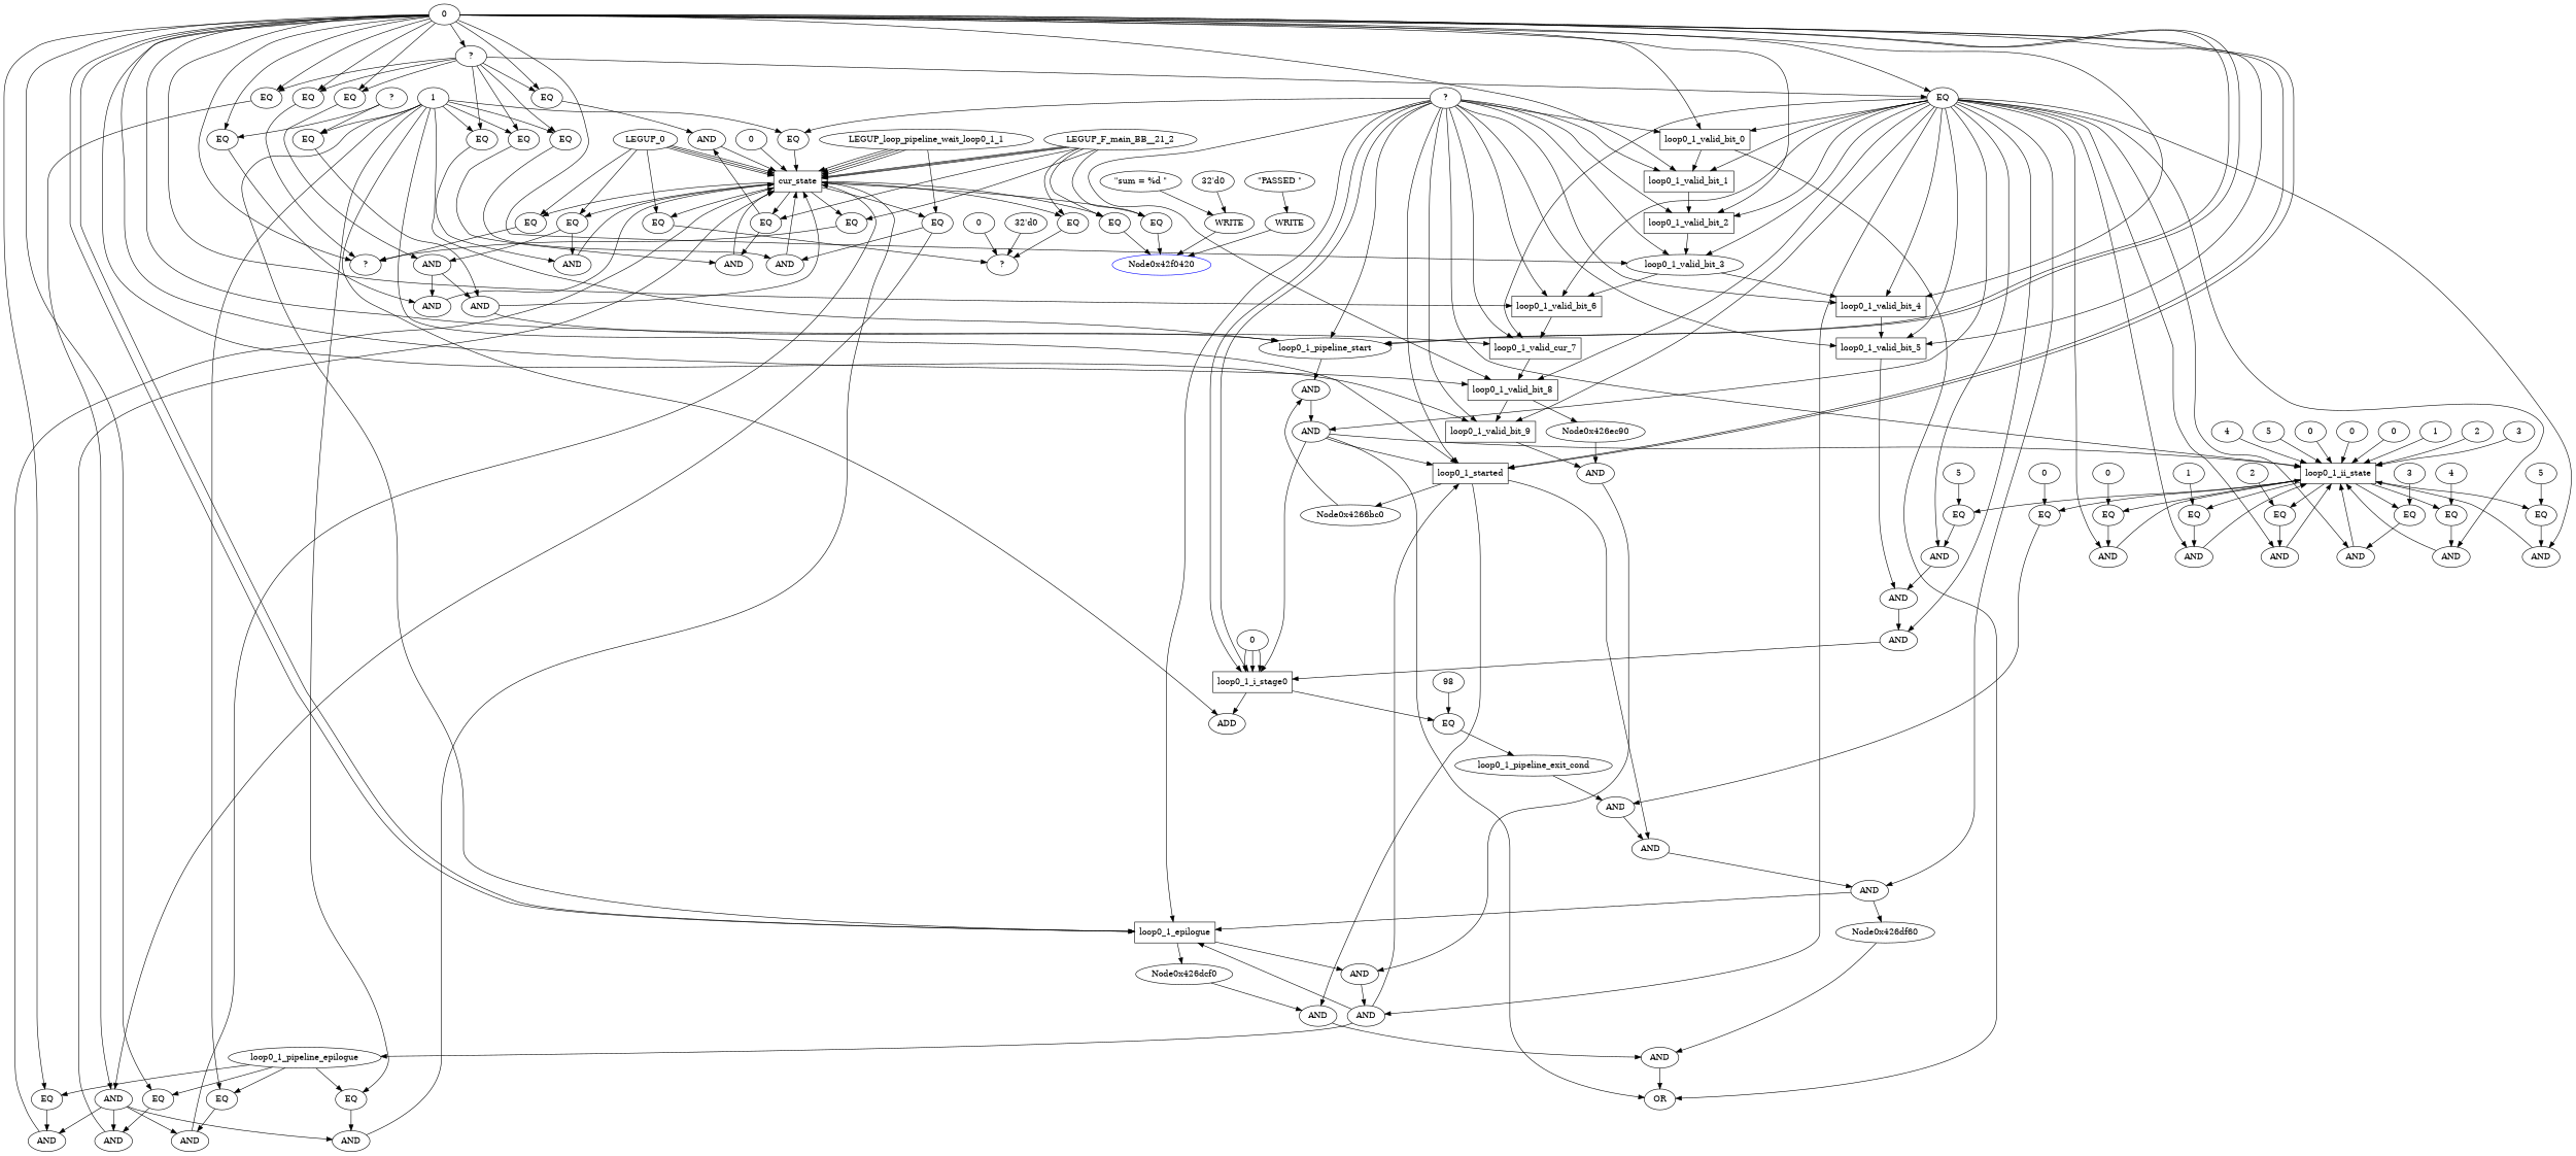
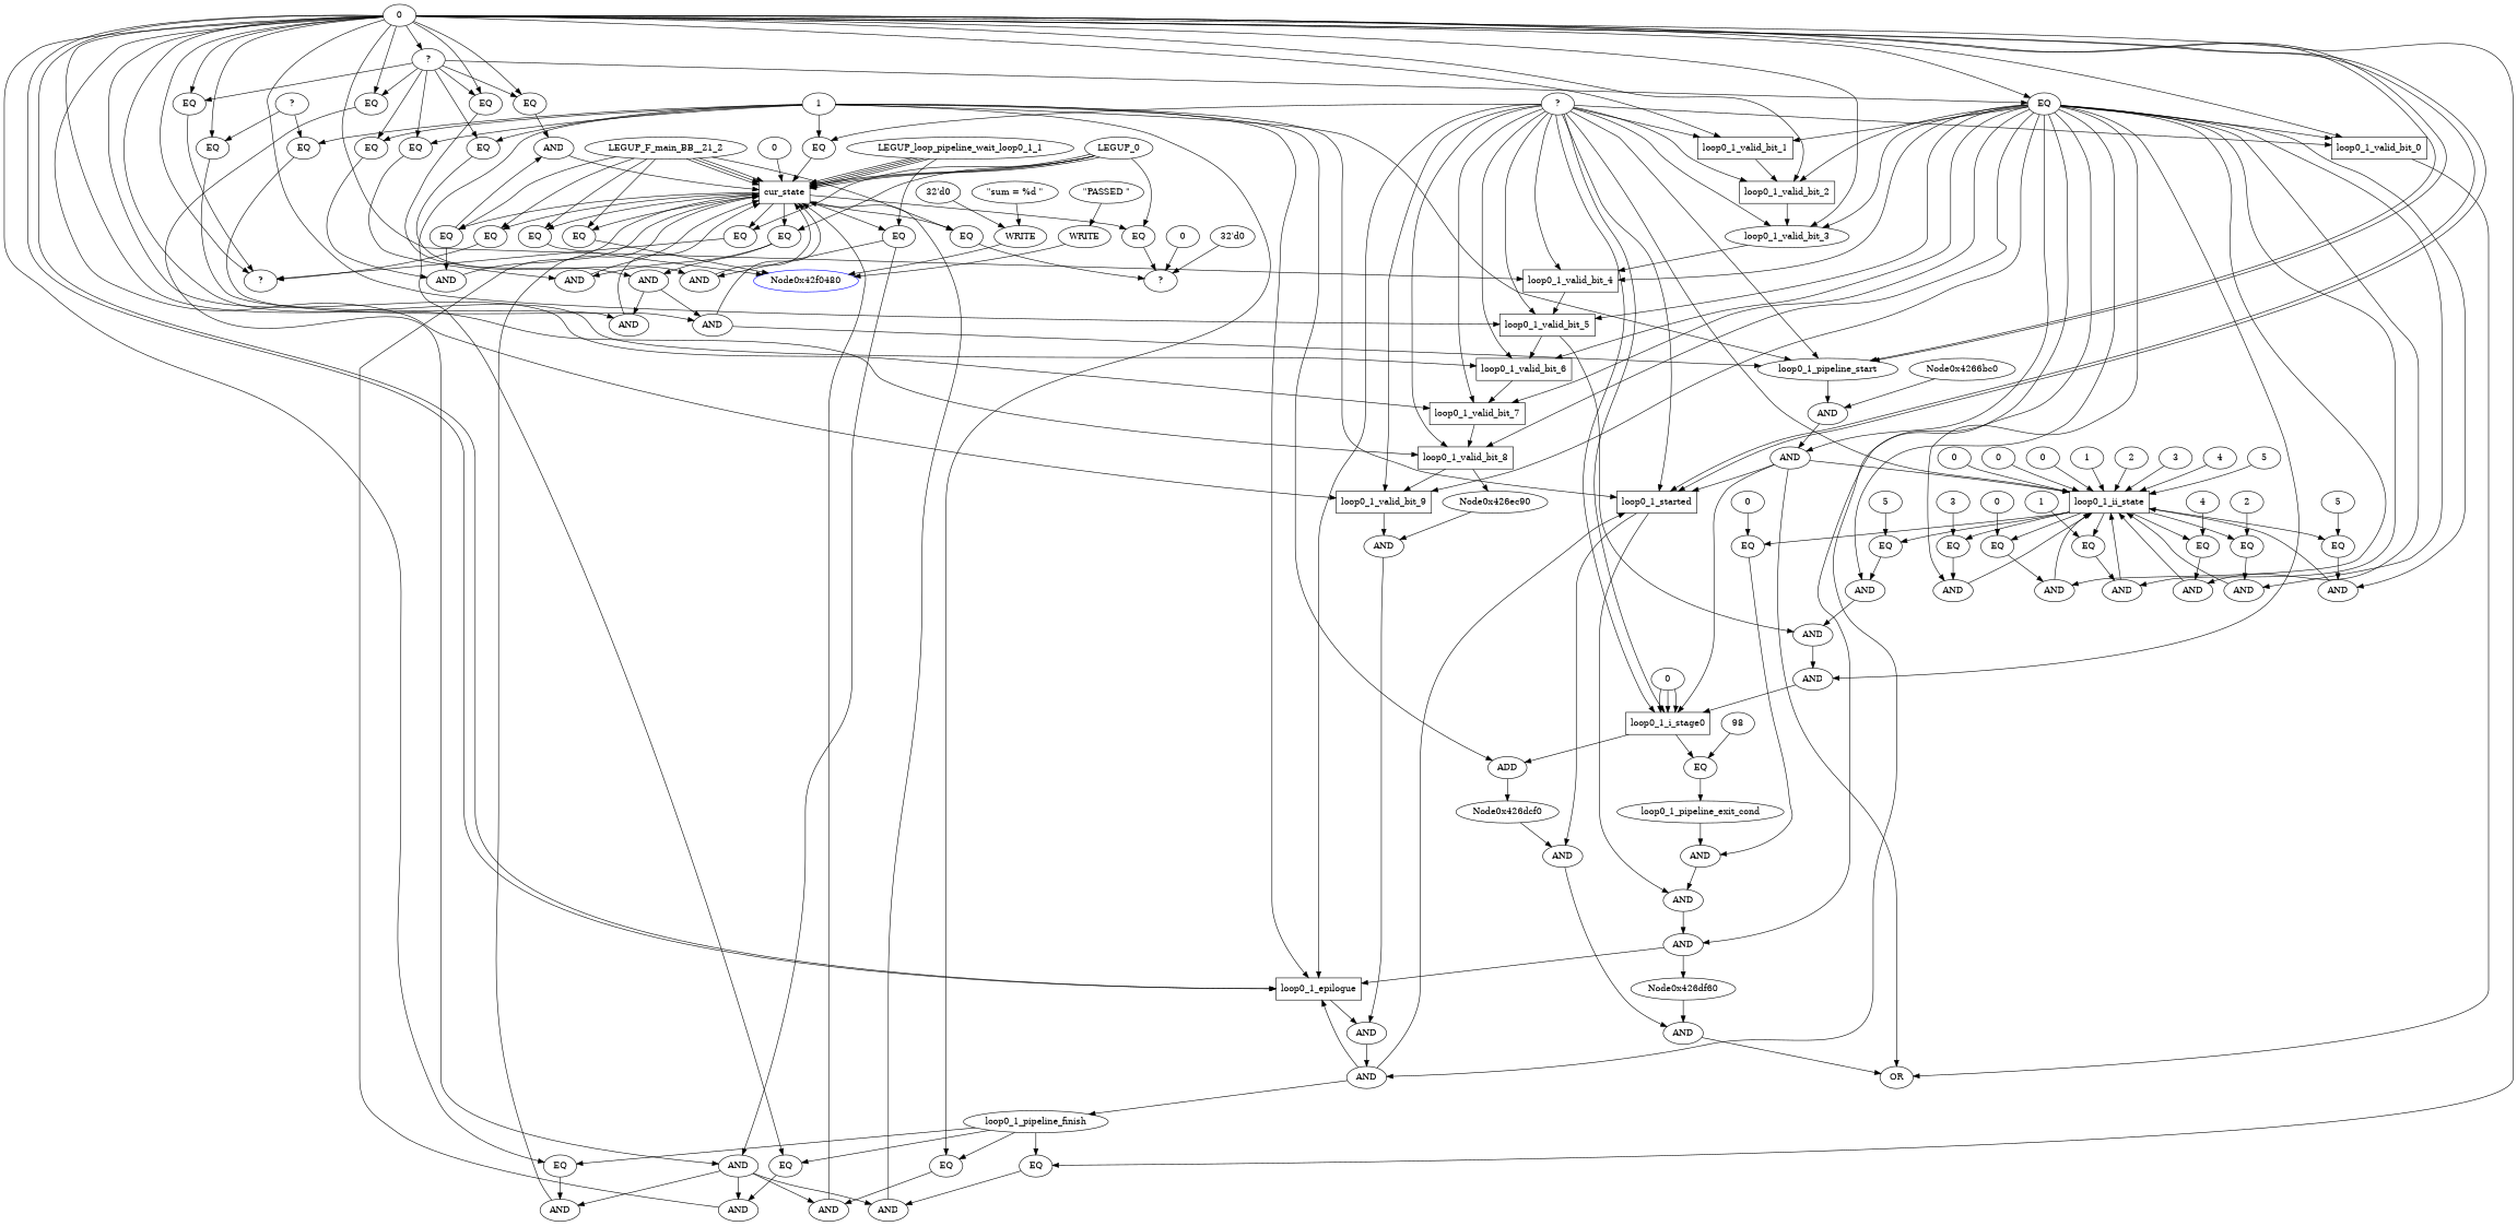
  digraph {
    n1 [label="?"]
    n2 [label=0]
    n3 [label=EQ]
    n4 [label="?"]
    n5 [label=EQ]
    n6 [label=EQ]
    n7 [label=EQ]
    n8 [label=EQ]
    n9 [label=EQ]
    n10 [label=EQ]
    n11 [label=EQ]
    n12 [label=loop0_1_epilogue shape=box]
    n13 [label=loop0_1_valid_bit_9 shape=box]
    n14 [label=loop0_1_valid_bit_8 shape=box]
    n15 [label=loop0_1_started shape=box]
-   n16 [label=loop0_1_valid_cur_7 shape=box]
+   n16 [label=loop0_1_valid_bit_7 shape=box]
    n17 [label=loop0_1_valid_bit_6 shape=box]
    n18 [label=loop0_1_valid_bit_5 shape=box]
    n19 [label=loop0_1_pipeline_start]
    n20 [label=loop0_1_valid_bit_4 shape=box]
    n21 [label=loop0_1_valid_bit_3 shape=ellipse]
    n22 [label=loop0_1_valid_bit_2 shape=box]
    n23 [label=loop0_1_valid_bit_1 shape=box]
    n24 [label=loop0_1_valid_bit_0 shape=box]
    n25 [label=EQ]
    n26 [label=EQ]
    n27 [label=EQ]
    n28 [label=AND]
    n29 [label=AND]
    n30 [label=AND]
    n31 [label=AND]
    n32 [label=AND]
    n33 [label=AND]
    n34 [label=AND]
    n35 [label=AND]
    n36 [label=AND]
    n37 [label=AND]
    n38 [label=AND]
    n39 [label=AND]
    n40 [label=AND]
    n41 [label=AND]
    n42 [label=AND]
    n43 [label=AND]
    n44 [label=AND]
    n45 [label=AND]
    Node0x426dcf0
    n47 [label=AND]
    Node0x426ec90
    n49 [label=AND]
    Node0x4266bc0
    n51 [label=AND]
    n52 [label=AND]
    n53 [label=AND]
    n54 [label=OR]
    n55 [label=EQ]
    n56 [label=EQ]
    n57 [label="?"]
    n58 [label=0]
    n59 [label="32'd0"]
    n60 [label=EQ]
    n61 [label=EQ]
-   Node0x42f0480 [color=blue label=Node0x42f0420]
+   Node0x42f0480 [color=blue]
    n63 [label=WRITE]
    n64 [label=WRITE]
    n65 [label=EQ]
    n66 [label=EQ]
    n67 [label=AND]
    n68 [label=AND]
    n69 [label=AND]
    n70 [label=cur_state shape=box]
    n71 [label=EQ]
    n72 [label=EQ]
    n73 [label=EQ]
    n74 [label=LEGUP_0]
    n75 [label=LEGUP_F_main_BB__21_2]
    n76 [label="\"sum = %d \""]
    n77 [label="32'd0"]
    n78 [label="\"PASSED \""]
    n79 [label=LEGUP_loop_pipeline_wait_loop0_1_1]
    n80 [label=0]
    n81 [label=AND]
    n82 [label=AND]
    n83 [label=AND]
    n84 [label=EQ]
    n85 [label=EQ]
    n86 [label=EQ]
    n87 [label=EQ]
    n88 [label="?"]
    n89 [label=loop0_1_ii_state shape=box]
    n90 [label=loop0_1_i_stage0 shape=box]
    n91 [label=EQ]
    n92 [label=EQ]
    n93 [label=EQ]
    n94 [label=EQ]
    n95 [label=EQ]
    n96 [label=EQ]
    n97 [label=EQ]
    n98 [label=EQ]
    n99 [label=ADD]
    n100 [label=EQ]
    n101 [label=1]
    n102 [label="?"]
-   n103 [label=loop0_1_pipeline_epilogue]
+   n103 [label=loop0_1_pipeline_finish]
    Node0x426df60
    n105 [label=AND]
    n106 [label=AND]
    n107 [label=loop0_1_pipeline_exit_cond]
    n108 [label=0]
    n109 [label=0]
    n110 [label=0]
    n111 [label=1]
    n112 [label=2]
    n113 [label=3]
    n114 [label=4]
    n115 [label=5]
    n116 [label=0]
    n117 [label=98]
    n118 [label=0]
    n119 [label=0]
    n120 [label=1]
    n121 [label=2]
    n122 [label=3]
    n123 [label=4]
    n124 [label=5]
    n125 [label=5]
    n2 -> n1
    n2 -> n3
    n2 -> n4
    n2 -> n5
    n2 -> n6
    n2 -> n7
    n2 -> n8
    n2 -> n9
    n2 -> n10
    n2 -> n11
    n2 -> n12
    n2 -> n12
    n2 -> n13
    n2 -> n14
    n2 -> n15
    n2 -> n15
    n2 -> n16
    n2 -> n17
    n2 -> n18
    n2 -> n19
    n2 -> n19
    n2 -> n20
    n2 -> n21
    n2 -> n22
    n2 -> n23
    n2 -> n24
    n3 -> n1
    n4 -> n3
    n4 -> n8
    n4 -> n9
    n4 -> n10
    n4 -> n11
    n4 -> n25
    n4 -> n26
    n4 -> n27
    n5 -> n28
    n6 -> n29
    n7 -> n30
    n8 -> n31
    n9 -> n32
    n10 -> n33
    n11 -> n13
    n11 -> n14
    n11 -> n16
    n11 -> n17
    n11 -> n18
    n11 -> n20
    n11 -> n21
    n11 -> n22
    n11 -> n23
    n11 -> n24
    n11 -> n34
    n11 -> n35
    n11 -> n36
    n11 -> n37
    n11 -> n38
    n11 -> n39
    n11 -> n40
    n11 -> n41
    n11 -> n42
    n11 -> n43
    n11 -> n44
    n12 -> n45
-   n12 -> Node0x426dcf0
+   n99 -> Node0x426dcf0
    n13 -> n47
    n14 -> n13
    n14 -> Node0x426ec90
    n15 -> n49
-   n15 -> Node0x4266bc0
    n15 -> n51
    n16 -> n14
    n17 -> n16
-   n21 -> n17
+   n18 -> n17
    n18 -> n52
    n19 -> n53
    n20 -> n18
    n21 -> n20
    n22 -> n21
    n23 -> n22
-   n24 -> n23
    n24 -> n54
    n25 -> n67
    n26 -> n68
    n27 -> n69
    n28 -> n70
    n29 -> n70
    n30 -> n70
    n31 -> n70
    n32 -> n28
    n32 -> n81
    n33 -> n29
    n33 -> n30
    n33 -> n82
    n33 -> n83
    n34 -> n12
    n34 -> n15
    n34 -> n103
    n35 -> n12
    n35 -> Node0x426df60
    n36 -> n15
    n36 -> n54
    n36 -> n89
    n36 -> n90
    n37 -> n89
    n38 -> n89
    n39 -> n89
    n40 -> n89
    n41 -> n89
    n42 -> n89
    n43 -> n90
    n44 -> n52
    n45 -> n34
    Node0x426dcf0 -> n51
    n47 -> n45
    Node0x426ec90 -> n47
    n49 -> n35
    Node0x4266bc0 -> n53
    n51 -> n105
    n52 -> n43
    n53 -> n36
    n55 -> n1
    n56 -> n1
    n58 -> n57
    n59 -> n57
    n60 -> n57
    n61 -> n57
    n63 -> Node0x42f0480
    n64 -> Node0x42f0480
    n65 -> Node0x42f0480
    n66 -> Node0x42f0480
    n67 -> n70
    n68 -> n70
    n69 -> n70
    n70 -> n55
    n70 -> n56
    n70 -> n60
    n70 -> n61
    n70 -> n65
    n70 -> n66
    n70 -> n71
    n70 -> n72
    n70 -> n73
    n71 -> n32
    n71 -> n67
    n72 -> n33
    n72 -> n68
    n73 -> n31
    n73 -> n69
    n74 -> n55
    n74 -> n60
    n74 -> n70
    n74 -> n70
    n74 -> n70
    n74 -> n71
    n75 -> n56
    n75 -> n61
    n75 -> n65
    n75 -> n66
    n75 -> n70
    n75 -> n70
    n75 -> n70
    n75 -> n73
    n76 -> n63
    n77 -> n63
    n78 -> n64
    n79 -> n70
    n79 -> n70
    n79 -> n70
    n79 -> n70
    n79 -> n72
    n80 -> n70
    n81 -> n19
    n81 -> n70
    n82 -> n70
    n83 -> n70
    n84 -> n70
    n85 -> n81
    n86 -> n82
    n87 -> n83
    n88 -> n12
    n88 -> n13
    n88 -> n14
    n88 -> n15
    n88 -> n16
    n88 -> n17
    n88 -> n18
    n88 -> n19
    n88 -> n20
    n88 -> n21
    n88 -> n22
    n88 -> n23
    n88 -> n24
    n88 -> n84
    n88 -> n89
    n88 -> n90
    n88 -> n90
    n89 -> n91
    n89 -> n92
    n89 -> n93
    n89 -> n94
    n89 -> n95
    n89 -> n96
    n89 -> n97
    n89 -> n98
    n90 -> n99
    n90 -> n100
    n91 -> n106
    n92 -> n37
    n93 -> n38
    n94 -> n39
    n95 -> n40
    n96 -> n41
    n97 -> n42
    n98 -> n44
    n100 -> n107
    n101 -> n12
    n101 -> n15
    n101 -> n19
    n101 -> n25
    n101 -> n26
    n101 -> n27
    n101 -> n84
    n101 -> n85
    n101 -> n86
    n101 -> n87
    n101 -> n99
    n102 -> n5
    n102 -> n85
    n103 -> n6
    n103 -> n7
    n103 -> n86
    n103 -> n87
    Node0x426df60 -> n105
    n105 -> n54
    n106 -> n49
    n107 -> n106
    n108 -> n91
    n109 -> n89
    n110 -> n89
    n111 -> n89
    n112 -> n89
    n113 -> n89
    n114 -> n89
    n115 -> n89
    n116 -> n89
    n117 -> n100
    n118 -> n90
    n118 -> n90
    n118 -> n90
    n119 -> n92
    n120 -> n93
    n121 -> n94
    n122 -> n95
    n123 -> n96
    n124 -> n97
    n125 -> n98
  }
